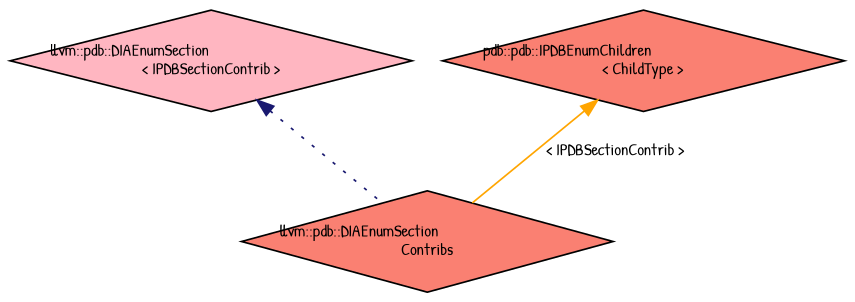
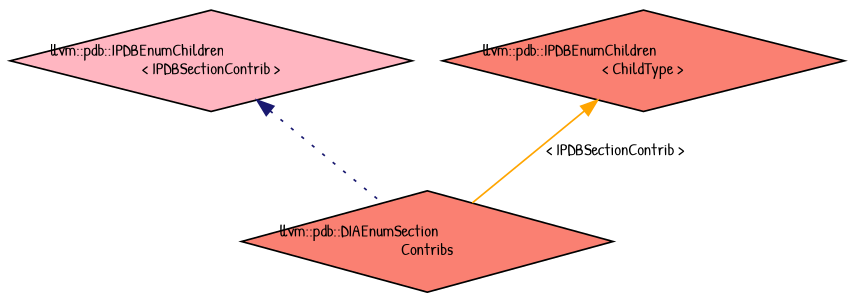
  digraph {
    fontname="Patrick Hand"
    node [color=black fillcolor=salmon fontname="Patrick Hand" fontsize=10 shape=diamond style=filled]
    edge [dir=back fontname="Patrick Hand" fontsize=10 labelfontname=Helvetica labelfontsize=10]
    n1 [fontcolor=black height=0.2 label="llvm::pdb::DIAEnumSection\lContribs" width=0.4]
-   n2 [fillcolor=lightpink height=0.2 label="llvm::pdb::DIAEnumSection\l\< IPDBSectionContrib \>" width=0.4]
-   n3 [height=0.2 label="pdb::pdb::IPDBEnumChildren\l\< ChildType \>" width=0.4]
+   n2 [fillcolor=lightpink height=0.2 label="llvm::pdb::IPDBEnumChildren\l\< IPDBSectionContrib \>" width=0.4]
+   n3 [height=0.2 label="llvm::pdb::IPDBEnumChildren\l\< ChildType \>" width=0.4]
    n2 -> n1 [color=midnightblue style=dotted]
    n3 -> n1 [color=orange label=" \< IPDBSectionContrib \>" style=solid]
  }
